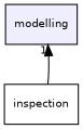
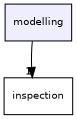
  digraph {
    compound=true
    node [fontname=Helvetica fontsize=10 shape=box]
    n1 [fillcolor="#eeeeff" label=modelling pencolor=black style=filled]
    n2 [label=inspection]
-   n2 -> n1 [headlabel=1 labeldistance=1.5 labelfontname=Helvetica labelfontsize=10]
+   n1 -> n2 [headlabel=1 labeldistance=1.5 labelfontname=Helvetica labelfontsize=10]
  }
